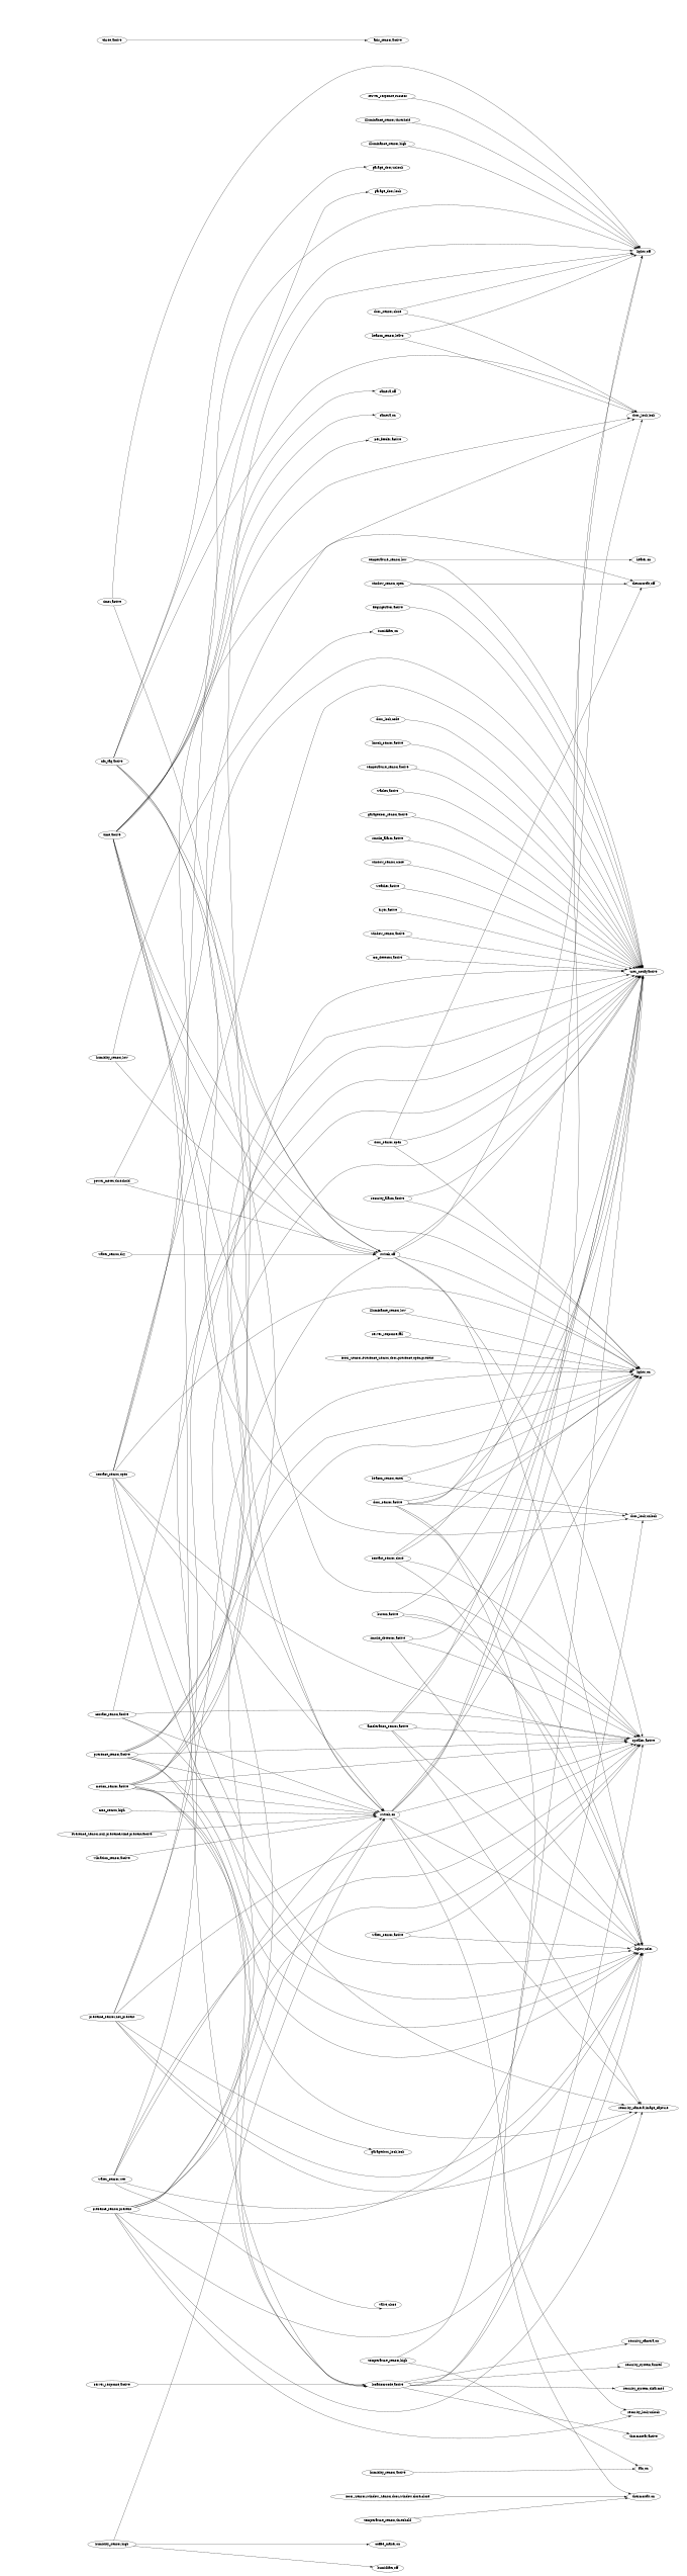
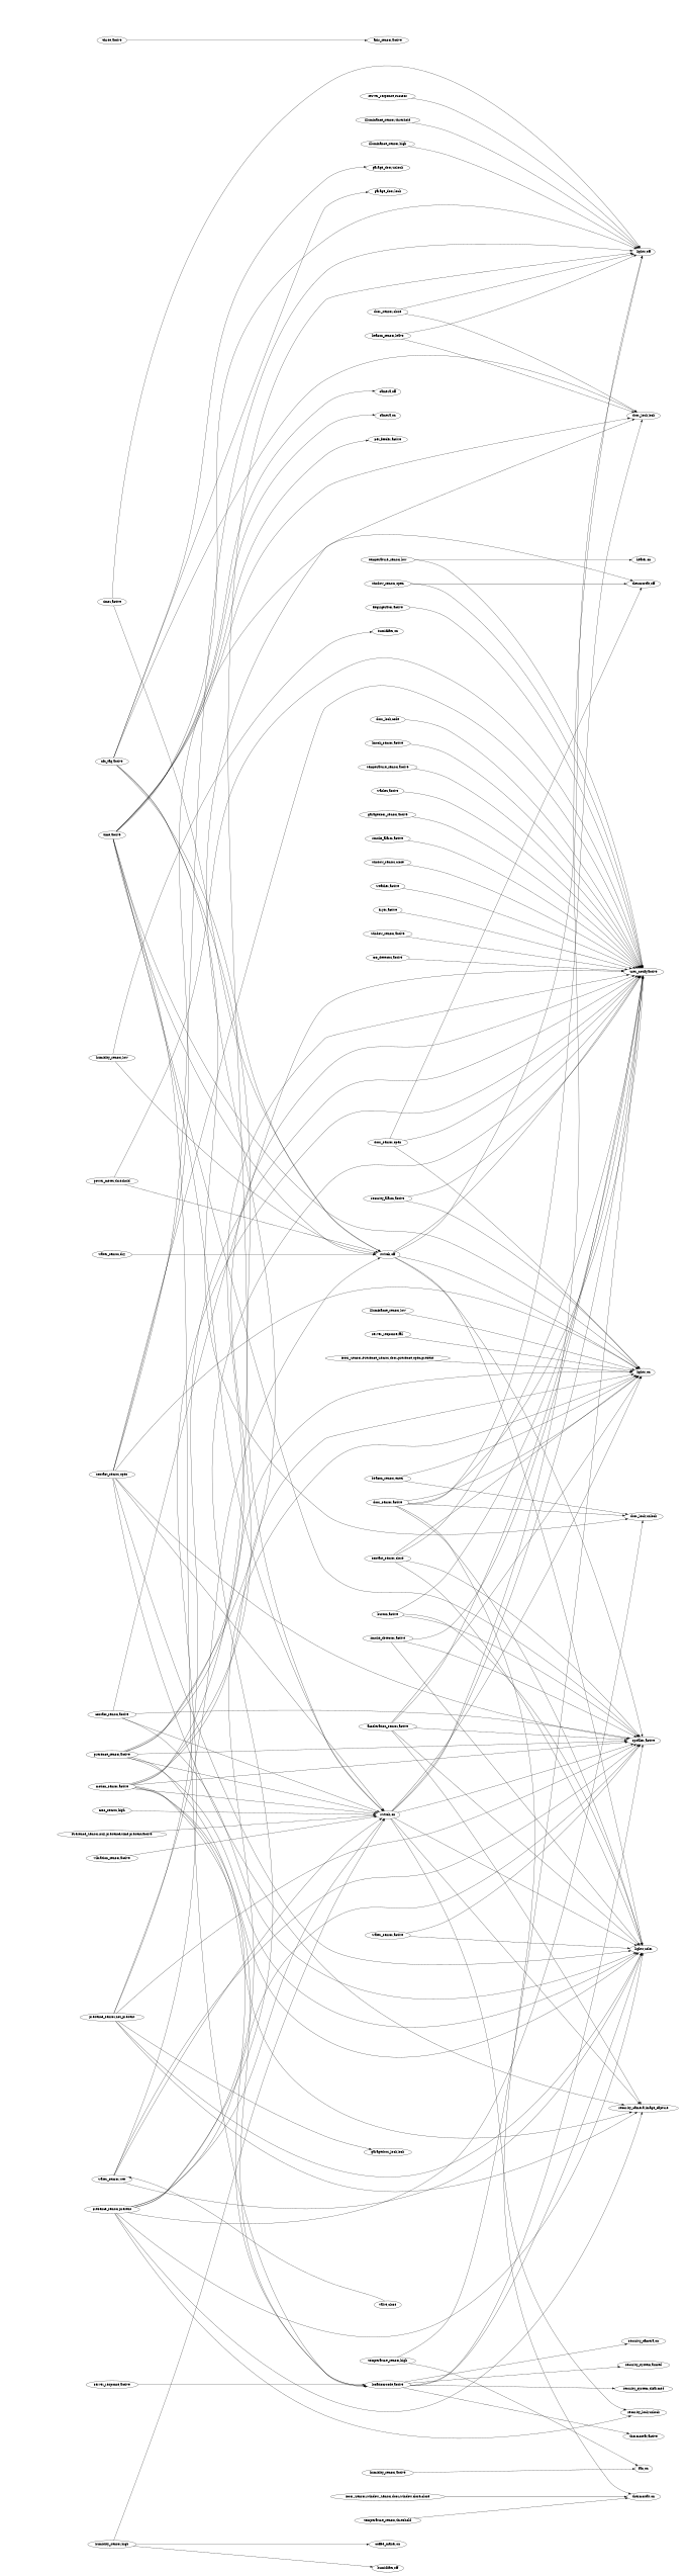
  strict digraph {
    nodesep=1
    rankdir=LR
    ranksep=10
    "switch,off"
    "lights,off"
    "user_notify,active"
    "speaker,active"
    "lights,on"
    "lights,color"
    "door_lock,code"
    "nfc_tag,active"
    "garage_door,unlock"
    "garage_door,lock"
    "switch,on"
    "door_lock,unlock"
    "door_lock,lock"
    "security_camera,image_capture"
    n15 [label="security_lock,unlock"]
    "acceleration_sensor,active"
    "time,active"
    "camera,off"
    "locationMode,active"
    "camera,on"
    "pet_feeder,active"
    "security_system,disarmed"
    "thermostat,active"
    "security_camera,on"
    "security_system,armed"
    "door_sensor,close"
    "window_sensor,open"
    "thermostat,off"
    "beacon_sensor,enter"
    "temperature_sensor,high"
    "fan,on"
    "power_meter,threshold"
    "presence_sensor,active"
    "presence_sensor,present"
    "knock_sensor,active"
    "motion_sensor,active"
    "door_sensor,open"
    "contact_sensor,open"
    "contact_sensor,active"
    "temperature_sensor,active"
    "beacon_sensor,leave"
    "washer,active"
    "garagedoor_sensor,active"
    "humidity_sensor,high"
    "humidifier,off"
    "coffee_maker,on"
    "water_sensor,active"
    "humidity_sensor,active"
    "smoke_alarm,active"
    "timer,active"
    "illuminance_sensor,low"
    "window_sensor,close"
    "smoke_detector,active"
    "humidity_sensor,low"
    "humidifier,on"
    "water_sensor,wet"
    "valve,close"
    "button,active"
    "server_response,active"
    "presence_sensor,not_present"
    "garagedoor_lock,lock"
    "server_response,success"
    "server_response,fail"
    "water_sensor,dry"
    "contact_sensor,close"
    "door_sensor,active"
    "thermostat,on"
    "Three,active"
    "axis_sensor,active"
    "weather,active"
    "dryer,active"
    "security_alarm,active"
    "vibration_sensor,active"
    "window_sensor,active"
    "CO_detector,active"
    "Regrigerator,active"
    "temperature_sensor,low"
    "heater,on"
    "illuminance_sensor,threshold"
    "CO2_sensor,high"
    "illuminance_sensor,high"
    "temperature_sensor,threshold"
    "Door_Sensor-Window_Sensor,door-window,close-close"
    "Door_Sensor-Presence_Sensor,door-presence,open-present"
    "Presence_Sensor-null,presence-time,present-active"
    "switch,off" -> "lights,off"
    "switch,off" -> "user_notify,active"
    "switch,off" -> "speaker,active"
    "switch,off" -> "lights,on"
    "switch,off" -> "lights,color"
    "door_lock,code" -> "user_notify,active"
    "nfc_tag,active" -> "switch,off"
    "nfc_tag,active" -> "garage_door,unlock"
    "nfc_tag,active" -> "garage_door,lock"
    "nfc_tag,active" -> "switch,on"
    "nfc_tag,active" -> "door_lock,unlock"
    "nfc_tag,active" -> "door_lock,lock"
    "switch,on" -> "lights,off"
    "switch,on" -> "user_notify,active"
    "switch,on" -> "speaker,active"
    "switch,on" -> "lights,on"
    "switch,on" -> "lights,color"
    "switch,on" -> "security_camera,image_capture"
    "switch,on" -> n15
    "acceleration_sensor,active" -> "user_notify,active"
    "acceleration_sensor,active" -> "speaker,active"
    "acceleration_sensor,active" -> "lights,on"
    "acceleration_sensor,active" -> "lights,color"
    "acceleration_sensor,active" -> "security_camera,image_capture"
    "time,active" -> "switch,off"
    "time,active" -> "lights,off"
    "time,active" -> "speaker,active"
    "time,active" -> "lights,on"
    "time,active" -> "switch,on"
    "time,active" -> "door_lock,lock"
    "time,active" -> "camera,off"
    "time,active" -> "locationMode,active"
    "time,active" -> "camera,on"
    "time,active" -> "pet_feeder,active"
    "locationMode,active" -> "speaker,active"
    "locationMode,active" -> "lights,color"
    "locationMode,active" -> "security_system,disarmed"
    "locationMode,active" -> "thermostat,active"
    "locationMode,active" -> "security_camera,on"
    "locationMode,active" -> "security_system,armed"
    "door_sensor,close" -> "lights,off"
    "door_sensor,close" -> "door_lock,lock"
    "window_sensor,open" -> "user_notify,active"
    "window_sensor,open" -> "thermostat,off"
    "beacon_sensor,enter" -> "lights,on"
    "beacon_sensor,enter" -> "door_lock,unlock"
    "temperature_sensor,high" -> "user_notify,active"
    "temperature_sensor,high" -> "fan,on"
    "power_meter,threshold" -> "switch,off"
    "power_meter,threshold" -> "user_notify,active"
    "presence_sensor,active" -> "user_notify,active"
    "presence_sensor,active" -> "speaker,active"
    "presence_sensor,active" -> "lights,on"
    "presence_sensor,active" -> "lights,color"
    "presence_sensor,active" -> "switch,on"
    "presence_sensor,active" -> "door_lock,lock"
    "presence_sensor,active" -> "locationMode,active"
    "presence_sensor,present" -> "user_notify,active"
    "presence_sensor,present" -> "speaker,active"
    "presence_sensor,present" -> "lights,on"
    "presence_sensor,present" -> "lights,color"
    "presence_sensor,present" -> "switch,on"
    "presence_sensor,present" -> "door_lock,unlock"
    "presence_sensor,present" -> "security_camera,image_capture"
    "presence_sensor,present" -> n15
    "knock_sensor,active" -> "user_notify,active"
    "motion_sensor,active" -> "lights,off"
    "motion_sensor,active" -> "user_notify,active"
    "motion_sensor,active" -> "speaker,active"
    "motion_sensor,active" -> "lights,on"
    "motion_sensor,active" -> "lights,color"
    "motion_sensor,active" -> "switch,on"
    "motion_sensor,active" -> "security_camera,image_capture"
    "motion_sensor,active" -> "locationMode,active"
    "door_sensor,open" -> "user_notify,active"
    "door_sensor,open" -> "lights,on"
    "door_sensor,open" -> "thermostat,off"
    "contact_sensor,open" -> "lights,off"
    "contact_sensor,open" -> "user_notify,active"
    "contact_sensor,open" -> "speaker,active"
    "contact_sensor,open" -> "lights,on"
    "contact_sensor,open" -> "lights,color"
    "contact_sensor,open" -> "switch,on"
    "contact_sensor,open" -> "security_camera,image_capture"
    "contact_sensor,open" -> "thermostat,off"
    "contact_sensor,active" -> "user_notify,active"
    "contact_sensor,active" -> "speaker,active"
    "contact_sensor,active" -> "lights,color"
    "contact_sensor,active" -> "switch,on"
    "temperature_sensor,active" -> "user_notify,active"
    "beacon_sensor,leave" -> "lights,off"
    "beacon_sensor,leave" -> "door_lock,lock"
    "washer,active" -> "user_notify,active"
    "garagedoor_sensor,active" -> "user_notify,active"
    "humidity_sensor,high" -> "switch,on"
    "humidity_sensor,high" -> "humidifier,off"
    "humidity_sensor,high" -> "coffee_maker,on"
    "water_sensor,active" -> "speaker,active"
    "water_sensor,active" -> "lights,color"
    "humidity_sensor,active" -> "fan,on"
    "smoke_alarm,active" -> "user_notify,active"
    "timer,active" -> "switch,off"
    "timer,active" -> "lights,off"
    "illuminance_sensor,low" -> "lights,on"
    "window_sensor,close" -> "user_notify,active"
    "smoke_detector,active" -> "user_notify,active"
    "smoke_detector,active" -> "speaker,active"
    "smoke_detector,active" -> "lights,color"
    "humidity_sensor,low" -> "switch,off"
    "humidity_sensor,low" -> "humidifier,on"
    "water_sensor,wet" -> "user_notify,active"
    "water_sensor,wet" -> "speaker,active"
    "water_sensor,wet" -> "lights,color"
    "water_sensor,wet" -> "switch,on"
-   "water_sensor,wet" -> "valve,close"
+   "valve,close" -> "water_sensor,wet"
    "button,active" -> "user_notify,active"
    "button,active" -> "speaker,active"
    "button,active" -> "lights,color"
    "server_response,active" -> "locationMode,active"
    "presence_sensor,not_present" -> "switch,off"
    "presence_sensor,not_present" -> "user_notify,active"
    "presence_sensor,not_present" -> "speaker,active"
    "presence_sensor,not_present" -> "lights,color"
    "presence_sensor,not_present" -> "security_camera,image_capture"
    "presence_sensor,not_present" -> "garagedoor_lock,lock"
    "server_response,success" -> "lights,off"
    "server_response,fail" -> "lights,on"
    "water_sensor,dry" -> "switch,off"
    "contact_sensor,close" -> "user_notify,active"
    "contact_sensor,close" -> "speaker,active"
    "contact_sensor,close" -> "lights,on"
    "contact_sensor,close" -> "lights,color"
    "door_sensor,active" -> "user_notify,active"
    "door_sensor,active" -> "lights,on"
    "door_sensor,active" -> "lights,color"
    "door_sensor,active" -> "door_lock,unlock"
    "door_sensor,active" -> "door_lock,lock"
    "door_sensor,active" -> "thermostat,on"
    "Three,active" -> "axis_sensor,active"
    "weather,active" -> "user_notify,active"
    "dryer,active" -> "user_notify,active"
    "security_alarm,active" -> "user_notify,active"
    "security_alarm,active" -> "lights,on"
    "vibration_sensor,active" -> "switch,on"
    "window_sensor,active" -> "user_notify,active"
    "CO_detector,active" -> "user_notify,active"
    "Regrigerator,active" -> "user_notify,active"
    "temperature_sensor,low" -> "user_notify,active"
    "temperature_sensor,low" -> "heater,on"
    "illuminance_sensor,threshold" -> "lights,off"
    "CO2_sensor,high" -> "switch,on"
    "illuminance_sensor,high" -> "lights,off"
    "temperature_sensor,threshold" -> "thermostat,on"
    "Door_Sensor-Window_Sensor,door-window,close-close" -> "thermostat,on"
    "Door_Sensor-Presence_Sensor,door-presence,open-present" -> "lights,on"
    "Presence_Sensor-null,presence-time,present-active" -> "switch,on"
  }
